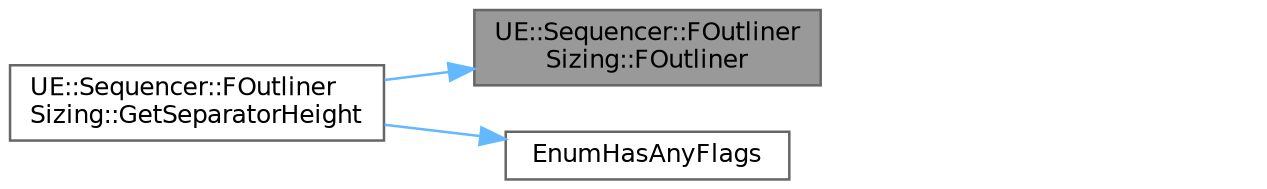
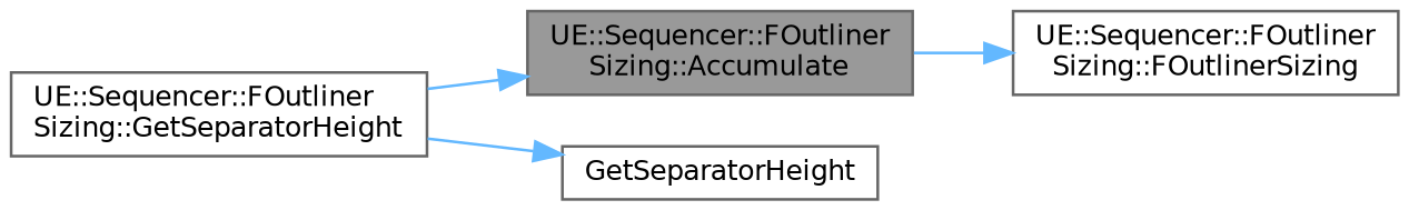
  digraph {
    rankdir=LR
    node [color=grey40 fillcolor=white fontname=Helvetica fontsize=10 shape=box style=filled]
    edge [color=steelblue1 fontname=Helvetica fontsize=10 labelfontname=Helvetica labelfontsize=10 style=solid]
-   n1 [color=gray40 fillcolor=grey60 fontcolor=black height=0.2 label="UE::Sequencer::FOutliner\lSizing::FOutliner" width=0.4]
+   n1 [color=gray40 fillcolor=grey60 fontcolor=black height=0.2 label="UE::Sequencer::FOutliner\lSizing::Accumulate" width=0.4]
+   n2 [height=0.2 label="UE::Sequencer::FOutliner\lSizing::FOutlinerSizing" width=0.4]
    n3 [height=0.2 label="UE::Sequencer::FOutliner\lSizing::GetSeparatorHeight" width=0.4]
-   n4 [height=0.2 label=EnumHasAnyFlags width=0.4]
+   n4 [height=0.2 label=GetSeparatorHeight width=0.4]
+   n1 -> n2
    n3 -> n1
    n3 -> n4
  }
